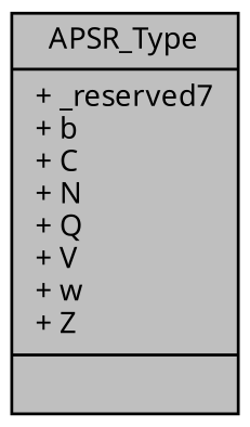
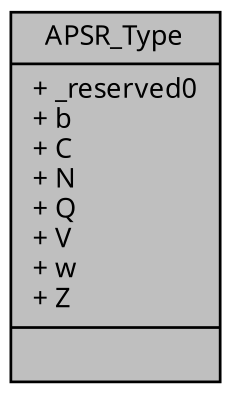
  digraph {
    fontname="Noto Sans"
-   n1 [color=black fillcolor=grey75 fontcolor=black fontname="Noto Sans" fontsize=10 height=0.2 label="{APSR_Type\n|+ _reserved7\l+ b\l+ C\l+ N\l+ Q\l+ V\l+ w\l+ Z\l|}" shape=record style=filled width=0.4]
+   n1 [color=black fillcolor=grey75 fontcolor=black fontname="Noto Sans" fontsize=10 height=0.2 label="{APSR_Type\n|+ _reserved0\l+ b\l+ C\l+ N\l+ Q\l+ V\l+ w\l+ Z\l|}" shape=record style=filled width=0.4]
  }
